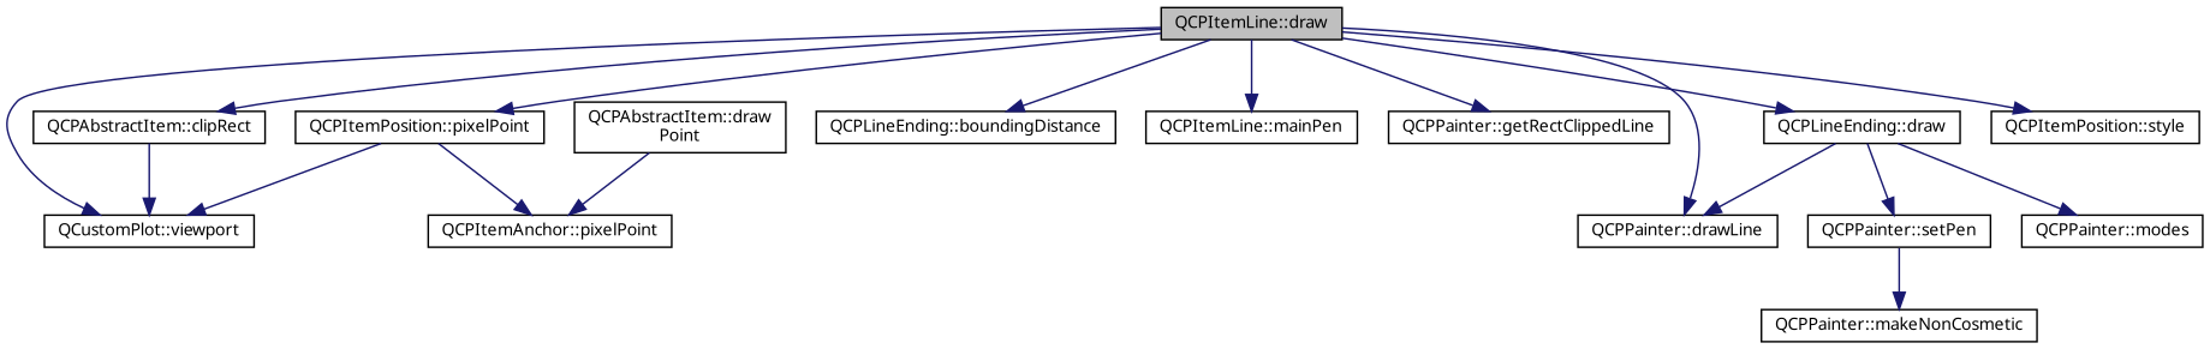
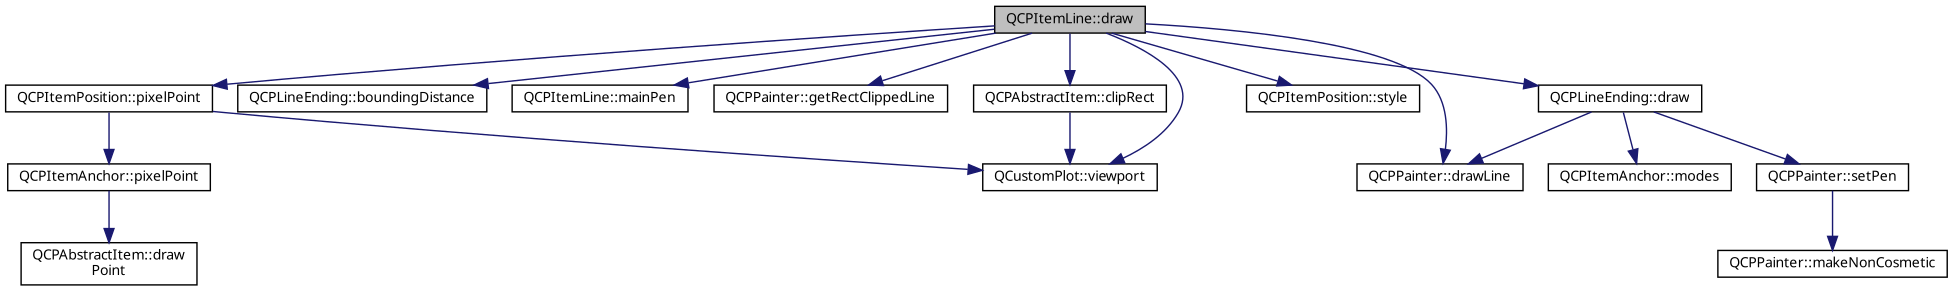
  digraph {
    fontname="Noto Sans"
    rankdir=TB
    node [color=black fillcolor=white fontname="Noto Sans" fontsize=10 shape=record style=filled]
    edge [color=midnightblue fontname="Noto Sans" fontsize=10 labelfontname=Helvetica labelfontsize=10 style=solid]
    n1 [fillcolor=grey75 fontcolor=black height=0.2 label="QCPItemLine::draw" width=0.4]
    n2 [height=0.2 label="QCPItemPosition::pixelPoint" width=0.4]
    n3 [height=0.2 label="QCPLineEnding::boundingDistance" width=0.4]
    n4 [height=0.2 label="QCPItemLine::mainPen" width=0.4]
    n5 [height=0.2 label="QCPPainter::getRectClippedLine" width=0.4]
    n6 [height=0.2 label="QCPAbstractItem::clipRect" width=0.4]
    n7 [height=0.2 label="QCPPainter::drawLine" width=0.4]
    n8 [height=0.2 label="QCPItemPosition::style" width=0.4]
    n9 [height=0.2 label="QCPLineEnding::draw" width=0.4]
    n10 [height=0.2 label="QCustomPlot::viewport" width=0.4]
    n11 [height=0.2 label="QCPItemAnchor::pixelPoint" width=0.4]
    n12 [height=0.2 label="QCPPainter::setPen" width=0.4]
    n13 [height=0.2 label="QCPPainter::makeNonCosmetic" width=0.4]
-   n14 [height=0.2 label="QCPPainter::modes" width=0.4]
+   n14 [height=0.2 label="QCPItemAnchor::modes" width=0.4]
    n15 [height=0.2 label="QCPAbstractItem::draw\lPoint" width=0.4]
    n1 -> n2
    n1 -> n3
    n1 -> n4
    n1 -> n5
    n1 -> n6
    n1 -> n7
    n1 -> n8
    n1 -> n9
    n1 -> n10
    n2 -> n10
    n2 -> n11
    n6 -> n10
    n9 -> n7
    n9 -> n12
    n9 -> n14
-   n15 -> n11
+   n11 -> n15
    n12 -> n13
  }
